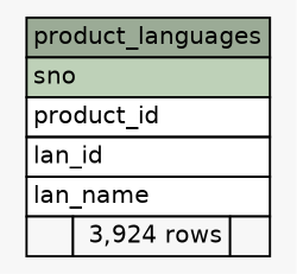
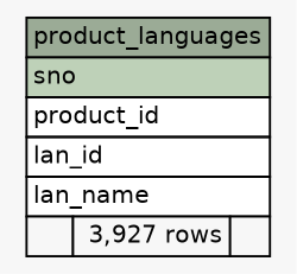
  digraph {
    bgcolor="#f7f7f7"
    fontname=Helvetica
    fontsize=11
    nodesep=0.18
    rankdir=RL
    ranksep=0.46
-   n1 [fontname=Helvetica fontsize=11 label=<     <TABLE BORDER="0" CELLBORDER="1" CELLSPACING="0" BGCOLOR="#ffffff">       <TR><TD COLSPAN="3" BGCOLOR="#9bab96" ALIGN="CENTER">product_languages</TD></TR>       <TR><TD PORT="sno" COLSPAN="3" BGCOLOR="#bed1b8" ALIGN="LEFT">sno</TD></TR>       <TR><TD PORT="product_id" COLSPAN="3" ALIGN="LEFT">product_id</TD></TR>       <TR><TD PORT="lan_id" COLSPAN="3" ALIGN="LEFT">lan_id</TD></TR>       <TR><TD PORT="lan_name" COLSPAN="3" ALIGN="LEFT">lan_name</TD></TR>       <TR><TD ALIGN="LEFT" BGCOLOR="#f7f7f7">  </TD><TD ALIGN="RIGHT" BGCOLOR="#f7f7f7">3,924 rows</TD><TD ALIGN="RIGHT" BGCOLOR="#f7f7f7">  </TD></TR>     </TABLE>> shape=plaintext]
+   n1 [fontname=Helvetica fontsize=11 label=<     <TABLE BORDER="0" CELLBORDER="1" CELLSPACING="0" BGCOLOR="#ffffff">       <TR><TD COLSPAN="3" BGCOLOR="#9bab96" ALIGN="CENTER">product_languages</TD></TR>       <TR><TD PORT="sno" COLSPAN="3" BGCOLOR="#bed1b8" ALIGN="LEFT">sno</TD></TR>       <TR><TD PORT="product_id" COLSPAN="3" ALIGN="LEFT">product_id</TD></TR>       <TR><TD PORT="lan_id" COLSPAN="3" ALIGN="LEFT">lan_id</TD></TR>       <TR><TD PORT="lan_name" COLSPAN="3" ALIGN="LEFT">lan_name</TD></TR>       <TR><TD ALIGN="LEFT" BGCOLOR="#f7f7f7">  </TD><TD ALIGN="RIGHT" BGCOLOR="#f7f7f7">3,927 rows</TD><TD ALIGN="RIGHT" BGCOLOR="#f7f7f7">  </TD></TR>     </TABLE>> shape=plaintext]
  }
